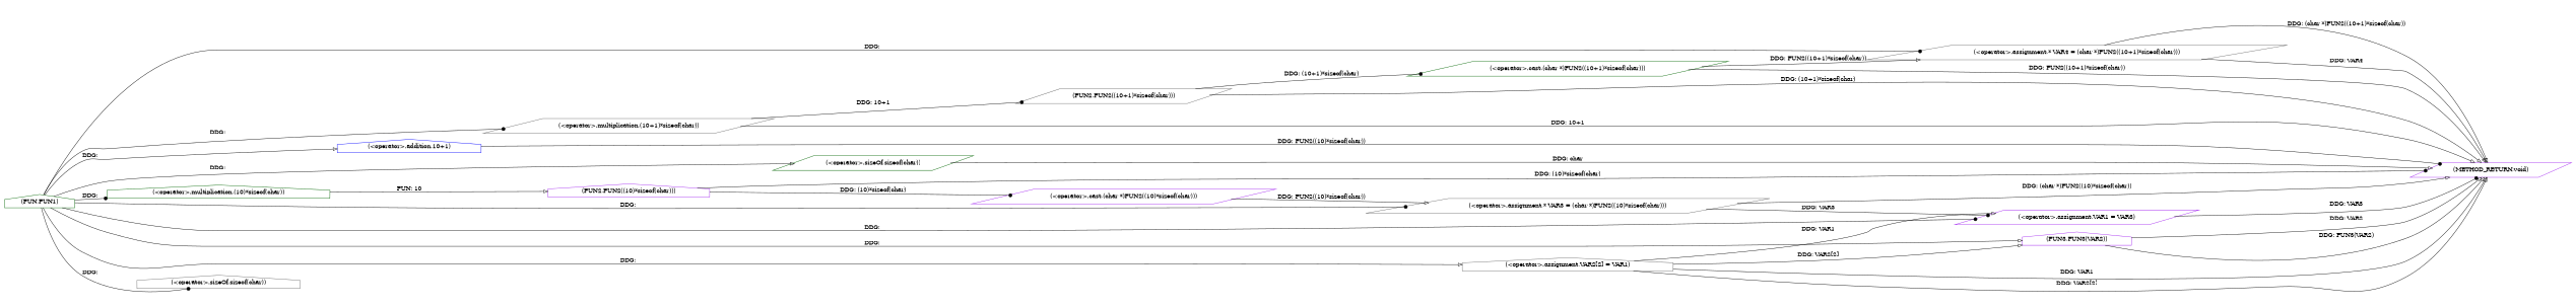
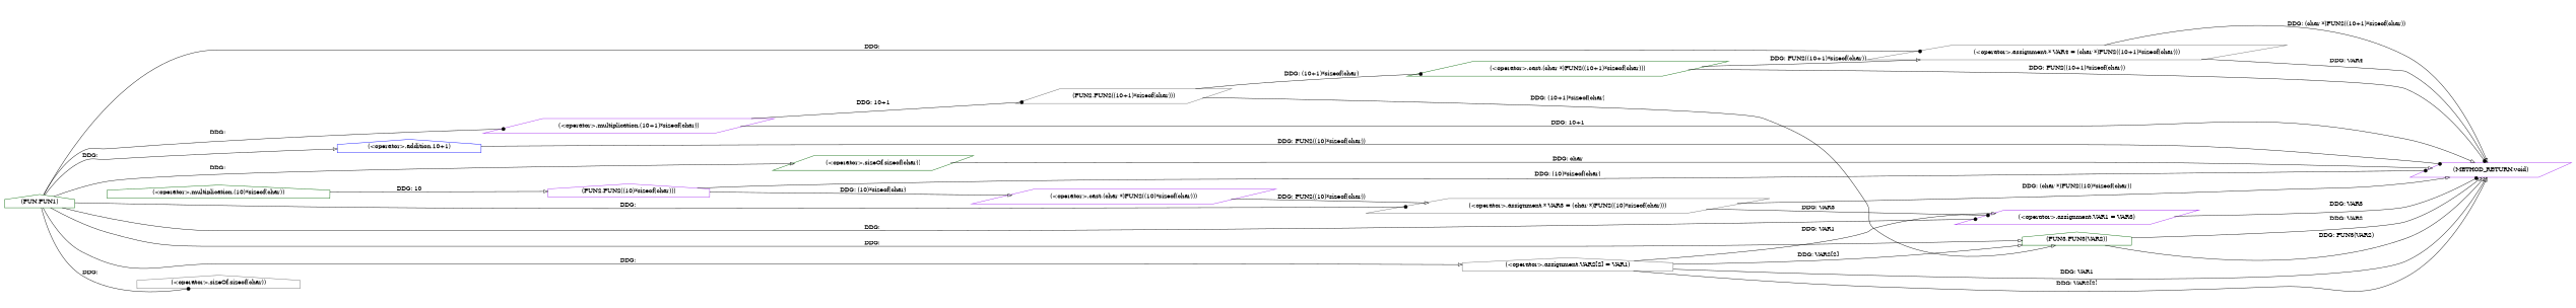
  digraph {
    rankdir=LR
    node [color=purple shape=parallelogram]
    edge [arrowhead=onormal]
    n1 [color=darkgreen label="(FUN,FUN1)" shape=house]
    n2 [color=gray40 label="(<operator>.assignment,* VAR3 = (char *)FUN2((10)*sizeof(char)))"]
    n3 [color=darkgreen label="(<operator>.multiplication,(10)*sizeof(char))" shape=house]
    n4 [color=gray40 label="(<operator>.sizeOf,sizeof(char))" shape=house]
    n5 [color=gray40 label="(<operator>.assignment,* VAR4 = (char *)FUN2((10+1)*sizeof(char)))"]
-   n6 [color=gray40 label="(<operator>.multiplication,(10+1)*sizeof(char))"]
+   n6 [label="(<operator>.multiplication,(10+1)*sizeof(char))"]
    n7 [color=blue label="(<operator>.addition,10+1)" shape=house]
    n8 [color=darkgreen label="(<operator>.sizeOf,sizeof(char))"]
    n9 [label="(<operator>.assignment,VAR1 = VAR3)"]
    n10 [color=gray40 label="(<operator>.assignment,VAR2[2] = VAR1)" shape=house]
-   n11 [label="(FUN3,FUN3(VAR2))" shape=house]
+   n11 [color=darkgreen label="(FUN3,FUN3(VAR2))" shape=house]
    n12 [label="(METHOD_RETURN,void)"]
    n13 [label="(FUN2,FUN2((10)*sizeof(char)))" shape=house]
    n14 [color=gray40 label="(FUN2,FUN2((10+1)*sizeof(char)))"]
    n15 [label="(<operator>.cast,(char *)FUN2((10)*sizeof(char)))"]
    n16 [color=darkgreen label="(<operator>.cast,(char *)FUN2((10+1)*sizeof(char)))"]
    n1 -> n2 [arrowhead=dot label="DDG: "]
-   n1 -> n3 [arrowhead=dot label="DDG: "]
    n1 -> n4 [arrowhead=dot label="DDG: "]
    n1 -> n5 [arrowhead=dot label="DDG: "]
    n1 -> n6 [arrowhead=dot label="DDG: "]
    n1 -> n7 [label="DDG: "]
    n1 -> n8 [label="DDG: "]
    n1 -> n9 [arrowhead=dot label="DDG: "]
    n1 -> n10 [label="DDG: "]
    n1 -> n11 [label="DDG: "]
    n2 -> n9 [arrowhead=dot label="DDG: VAR3"]
    n2 -> n12 [label="DDG: (char *)FUN2((10)*sizeof(char))"]
-   n3 -> n13 [label="FUN: 10"]
+   n3 -> n13 [label="DDG: 10"]
    n5 -> n12 [label="DDG: (char *)FUN2((10+1)*sizeof(char))"]
    n5 -> n12 [label="DDG: VAR4"]
    n6 -> n12 [label="DDG: 10+1"]
    n6 -> n14 [arrowhead=dot label="DDG: 10+1"]
    n7 -> n12 [arrowhead=dot label="DDG: FUN2((10)*sizeof(char))"]
    n8 -> n12 [label="DDG: char"]
    n9 -> n12 [arrowhead=dot label="DDG: VAR3"]
    n10 -> n9 [label="DDG: VAR1"]
    n10 -> n11 [label="DDG: VAR2[2]"]
    n10 -> n12 [label="DDG: VAR1"]
    n10 -> n12 [label="DDG: VAR2[2]"]
    n11 -> n12 [label="DDG: FUN3(VAR2)"]
    n11 -> n12 [label="DDG: VAR2"]
    n13 -> n12 [arrowhead=dot label="DDG: (10)*sizeof(char)"]
-   n13 -> n15 [arrowhead=dot label="DDG: (10)*sizeof(char)"]
-   n14 -> n12 [label="DDG: (10+1)*sizeof(char)"]
+   n13 -> n15 [label="DDG: (10)*sizeof(char)"]
+   n14 -> n11 [label="DDG: (10+1)*sizeof(char)"]
    n14 -> n16 [arrowhead=dot label="DDG: (10+1)*sizeof(char)"]
    n15 -> n2 [label="DDG: FUN2((10)*sizeof(char))"]
    n16 -> n5 [label="DDG: FUN2((10+1)*sizeof(char))"]
-   n16 -> n12 [label="DDG: FUN2((10+1)*sizeof(char))"]
+   n16 -> n12 [arrowhead=dot label="DDG: FUN2((10+1)*sizeof(char))"]
  }
